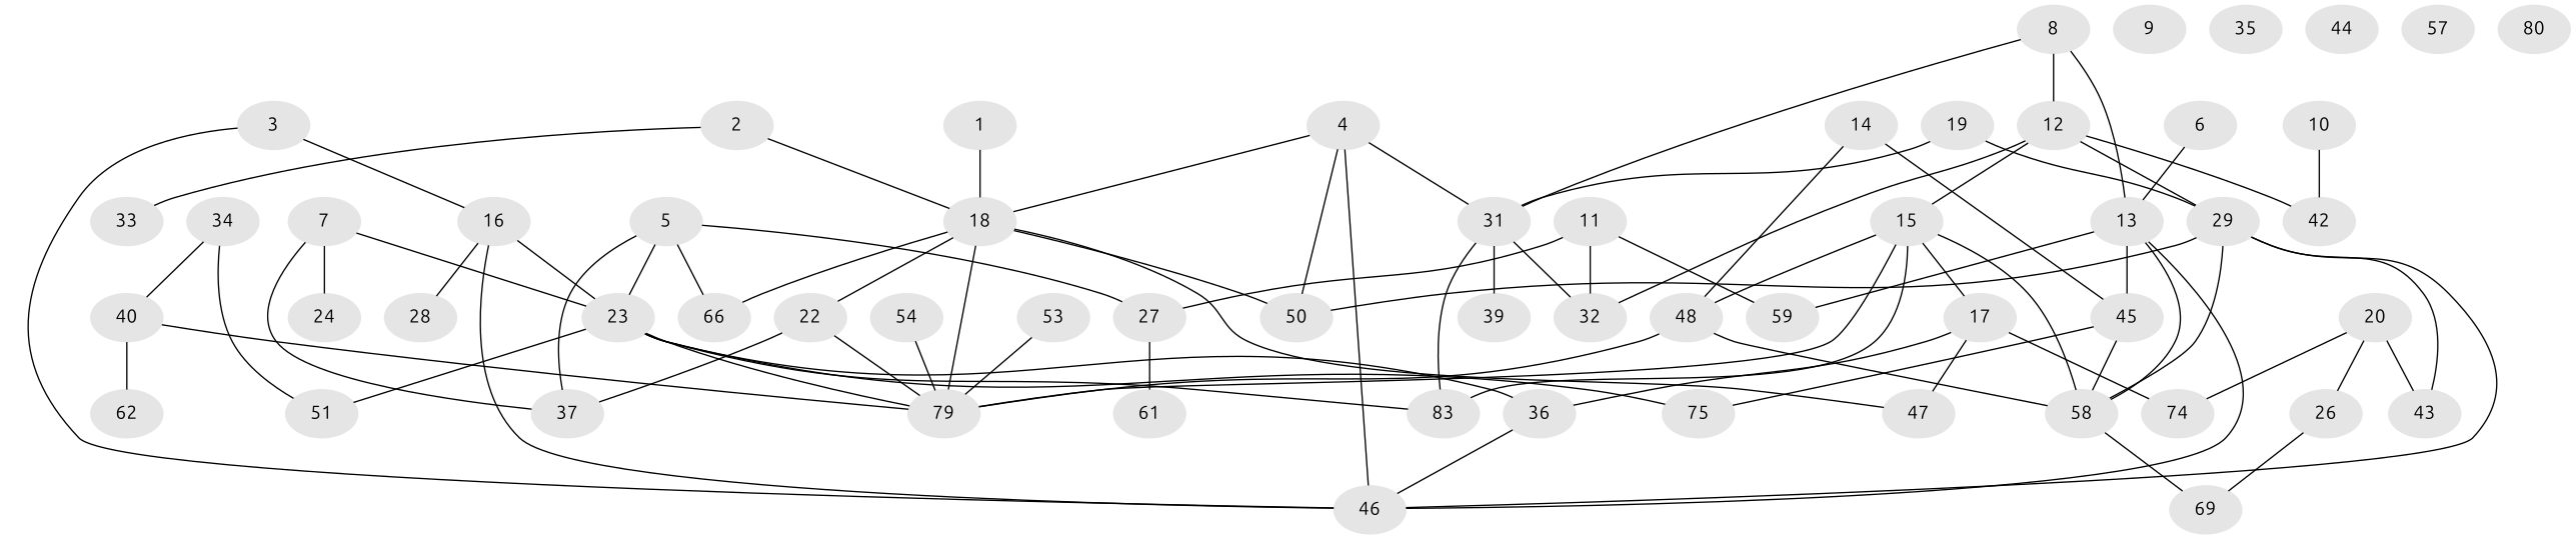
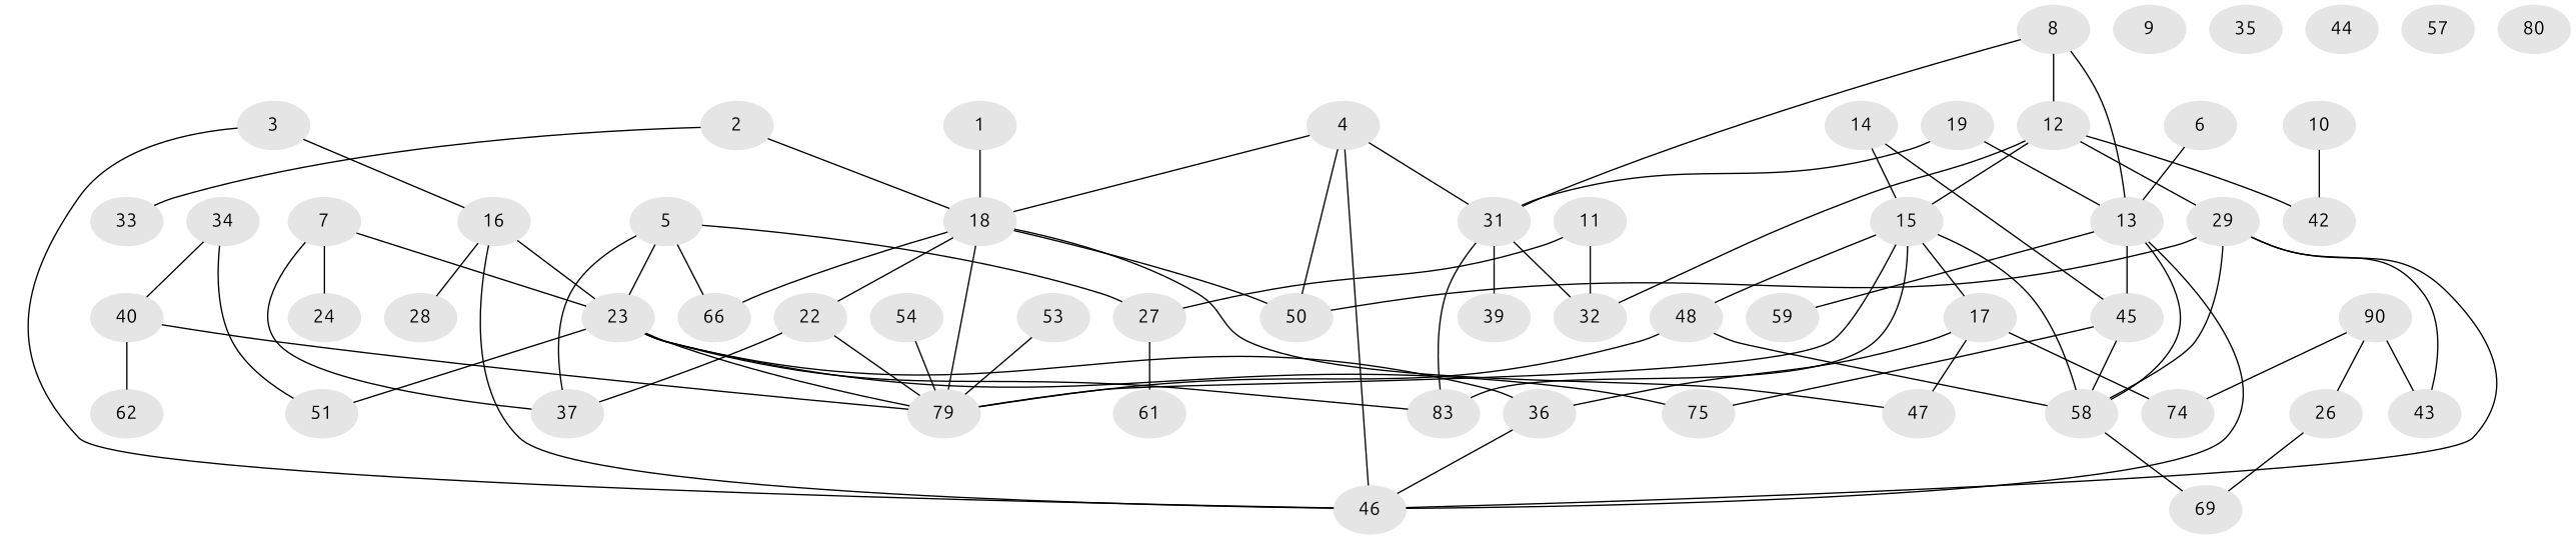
  graph {
    fontname=Ubuntu
    node [color=gray90 fontname=Ubuntu style=filled]
    edge [fontname=Ubuntu]
    18 [super="+77"]
    50 [super="+68"]
    66
    79 [super="+81"]
    47 [super="+51"]
    22 [super="+25"]
    1
    2 [super="+21"]
    33
    16 [super="+65"]
    46 [super="+85"]
    23 [super="+87"]
    28
    3
    4 [super="+60"]
    31 [super="+49"]
    32 [super="+41"]
    83 [super="+89"]
    39
    5 [super="+78"]
    27
    37 [super="+52"]
    36 [super="+64"]
    n24 [label=51]
    75 [super="+90"]
    61
    13 [super="+30"]
    59
    45 [super="+70"]
    58 [super="+86"]
    6
    7 [super="+82"]
    24
    12 [super="+73"]
    42
    15 [super="+63"]
    29 [super="+67"]
    8
    9
    10 [super="+88"]
    11
    17 [super="+72"]
    48
    43
    69 [super="+71"]
    14
    74
    19
-   20 [super="+38"]
+   20 [super="+38" label=90]
    26 [super="+56"]
    34 [super="+84"]
    40 [super="+76"]
    62
    35
    44
    53
    54
    57
    80
    18 -- 50
    18 -- 66
    18 -- 79
    18 -- 47
    18 -- 22
    22 -- 79
    22 -- 37
    1 -- 18
    2 -- 18
    2 -- 33
    16 -- 46 [weight=2]
    16 -- 23
    16 -- 28
    23 -- 79
    23 -- 83
    23 -- 36
    23 -- n24
    23 -- 75
    3 -- 16
    3 -- 46
    4 -- 18
    4 -- 50
    4 -- 46
    4 -- 31
    31 -- 32
    31 -- 83 [weight=2]
    31 -- 39
    5 -- 66
    5 -- 23
    5 -- 27
    5 -- 37
    27 -- 61
    36 -- 46
    13 -- 46
    13 -- 59
    13 -- 45
    13 -- 58
    45 -- 75
    45 -- 58 [weight=2]
    58 -- 69
    6 -- 13
    7 -- 23
    7 -- 37
    7 -- 24
    12 -- 32
    12 -- 42
    12 -- 15
    12 -- 29
    15 -- 79
    15 -- 83
    15 -- 58
    15 -- 17
    15 -- 48
    29 -- 50
    29 -- 46
    29 -- 58
    29 -- 43
    8 -- 31
    8 -- 13
    8 -- 12
    10 -- 42
    11 -- 32
    11 -- 27
-   11 -- 59
    17 -- 47
    17 -- 36
    17 -- 74
    48 -- 79
    48 -- 58
    14 -- 45
-   14 -- 48
+   14 -- 15
    19 -- 31
-   19 -- 29
+   19 -- 13
    20 -- 43
    20 -- 74
    20 -- 26
    26 -- 69
    34 -- n24
    34 -- 40
    40 -- 79
    40 -- 62
    53 -- 79
    54 -- 79
  }
